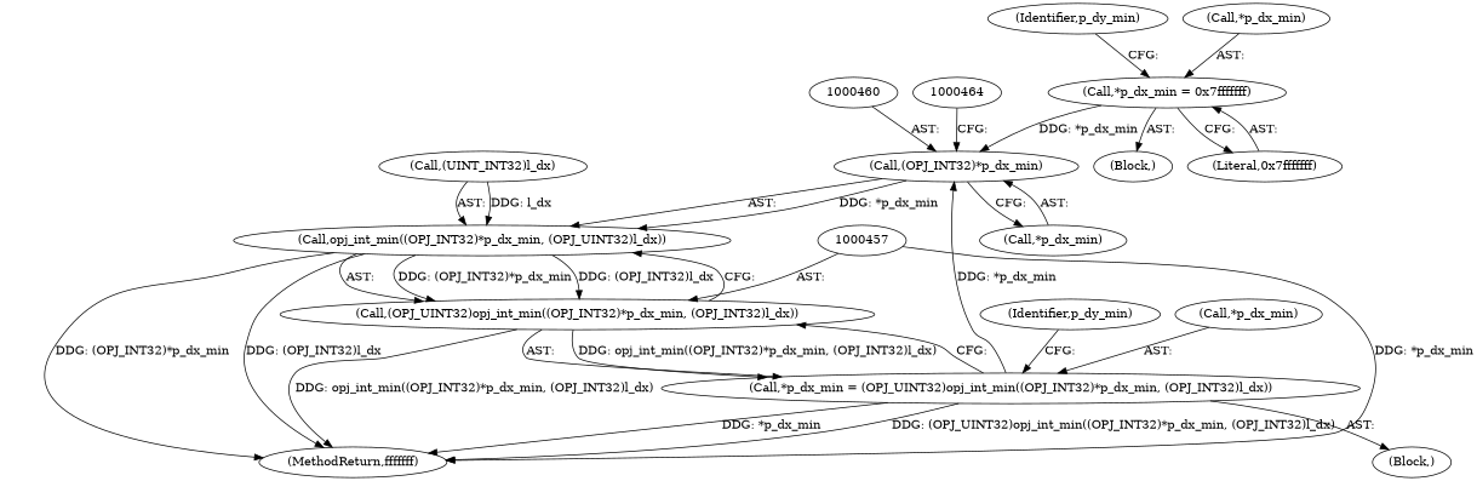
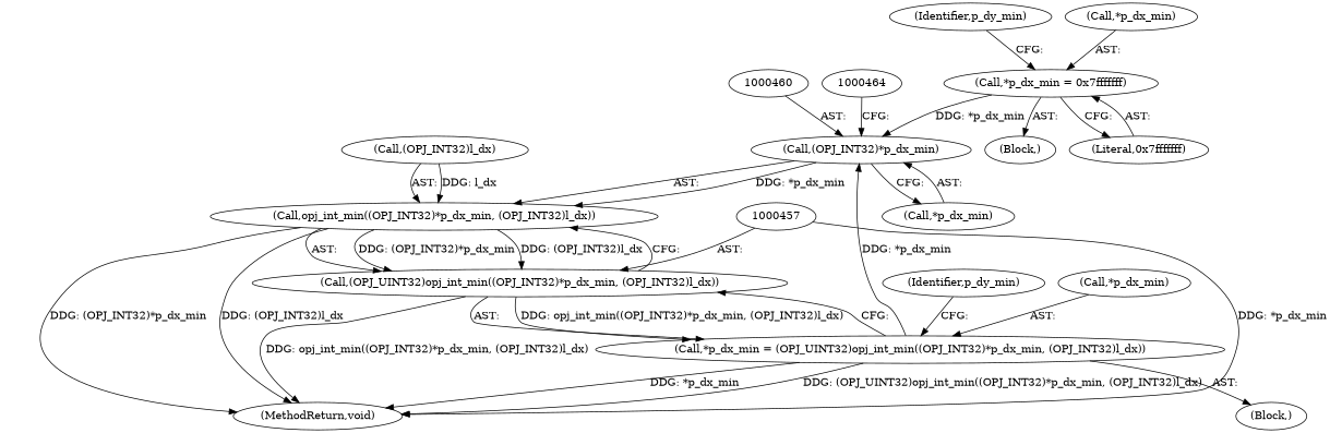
  digraph {
    n1 [label="(Call,*p_dx_min = 0x7fffffff)"]
    n2 [label="(Call,(OPJ_INT32)*p_dx_min)"]
    n3 [label="(Block,)"]
    n4 [label="(Literal,0x7fffffff)"]
-   n5 [label="(Call,opj_int_min((OPJ_INT32)*p_dx_min, (OPJ_UINT32)l_dx))"]
+   n5 [label="(Call,opj_int_min((OPJ_INT32)*p_dx_min, (OPJ_INT32)l_dx))"]
    n6 [label="(Call,*p_dx_min)"]
-   n7 [label="(MethodReturn,fffffff)"]
+   n7 [label="(MethodReturn,void)"]
    n8 [label="(Call,(OPJ_UINT32)opj_int_min((OPJ_INT32)*p_dx_min, (OPJ_INT32)l_dx))"]
    n9 [label="(Call,*p_dx_min = (OPJ_UINT32)opj_int_min((OPJ_INT32)*p_dx_min, (OPJ_INT32)l_dx))"]
-   n10 [label="(Call,(UINT_INT32)l_dx)"]
+   n10 [label="(Call,(OPJ_INT32)l_dx)"]
    n11 [label="(Block,)"]
    n12 [label="(Identifier,p_dy_min)"]
    n13 [label="(Identifier,p_dy_min)"]
    n14 [label="(Call,*p_dx_min)"]
    n15 [label="(Call,*p_dx_min)"]
    1000460
    1000464
    1000457
    n1 -> n2 [label="DDG: *p_dx_min"]
    n1 -> n3 [label="AST: "]
    n1 -> n4 [label="CFG: "]
    n2 -> n5 [label="AST: "]
    n2 -> n5 [label="DDG: *p_dx_min"]
    n2 -> n6 [label="CFG: "]
    n4 -> n1 [label="AST: "]
    n5 -> n7 [label="DDG: (OPJ_INT32)*p_dx_min"]
    n5 -> n7 [label="DDG: (OPJ_INT32)l_dx"]
    n5 -> n8 [label="AST: "]
    n5 -> n8 [label="DDG: (OPJ_INT32)*p_dx_min"]
    n5 -> n8 [label="DDG: (OPJ_INT32)l_dx"]
    n6 -> n2 [label="AST: "]
    n8 -> n5 [label="CFG: "]
    n8 -> n7 [label="DDG: opj_int_min((OPJ_INT32)*p_dx_min, (OPJ_INT32)l_dx)"]
    n8 -> n9 [label="AST: "]
    n8 -> n9 [label="DDG: opj_int_min((OPJ_INT32)*p_dx_min, (OPJ_INT32)l_dx)"]
    n9 -> n2 [label="DDG: *p_dx_min"]
    n9 -> n7 [label="DDG: *p_dx_min"]
    n9 -> n7 [label="DDG: (OPJ_UINT32)opj_int_min((OPJ_INT32)*p_dx_min, (OPJ_INT32)l_dx)"]
    n9 -> n8 [label="CFG: "]
    n9 -> n11 [label="AST: "]
    n10 -> n5 [label="AST: "]
    n10 -> n5 [label="DDG: l_dx"]
    n12 -> n1 [label="CFG: "]
    n13 -> n9 [label="CFG: "]
    n14 -> n1 [label="AST: "]
    n15 -> n9 [label="AST: "]
    1000460 -> n2 [label="AST: "]
    1000464 -> n2 [label="CFG: "]
    1000457 -> n7 [label="DDG: *p_dx_min"]
    1000457 -> n8 [label="AST: "]
  }
